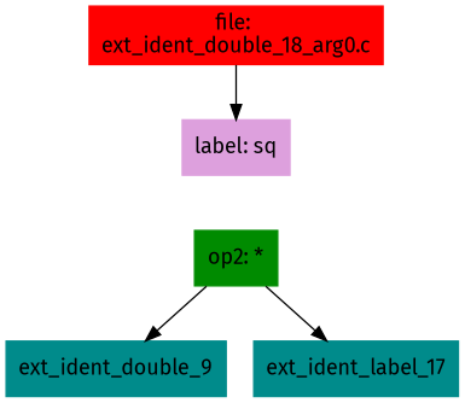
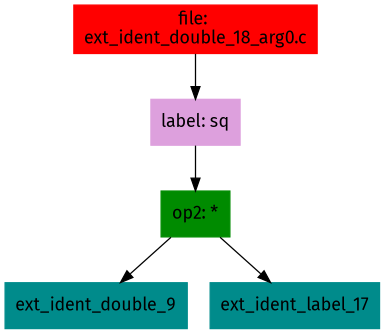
  digraph {
    fontname="Fira Sans"
    node [color=cyan4 fontname="Fira Sans" shape=box style=filled]
    edge [fontname="Fira Sans"]
    n1 [color=red label="file: \next_ident_double_18_arg0.c"]
    n2 [color=plum label="label: sq"]
    n3 [color=green4 label="op2: *"]
    n4 [label=ext_ident_double_9]
    n5 [label=ext_ident_label_17]
    n1 -> n2
+   n2 -> n3
    n3 -> n4
    n3 -> n5
  }
